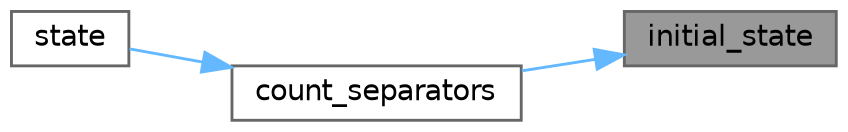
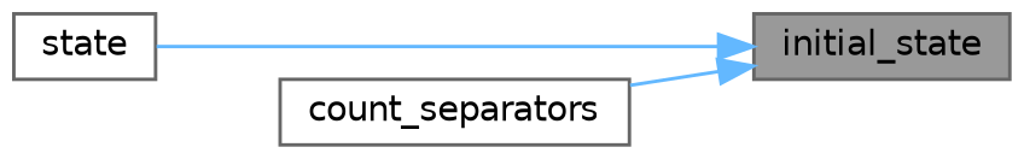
  digraph {
    rankdir=RL
    node [color=grey40 fillcolor=white fontname=Helvetica fontsize=10 shape=box style=filled]
    edge [color=steelblue1 dir=back fontname=Helvetica fontsize=10 labelfontname=Helvetica labelfontsize=10 style=solid]
    n1 [color=gray40 fillcolor=grey60 fontcolor=black height=0.2 label=initial_state width=0.4]
    n2 [height=0.2 label=state width=0.4]
    n3 [height=0.2 label=count_separators width=0.4]
-   n3 -> n2
+   n1 -> n2
    n1 -> n3
  }
